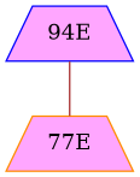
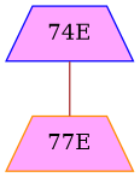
  graph {
    node [fillcolor="#FFA6FF" style=radial shape=trapezium]
-   "74E" [color=blue label="94E"]
+   "74E" [color=blue]
    "77E" [color=darkorange]
    "74E" -- "77E" [penwidth=1 color=brown]
  }
